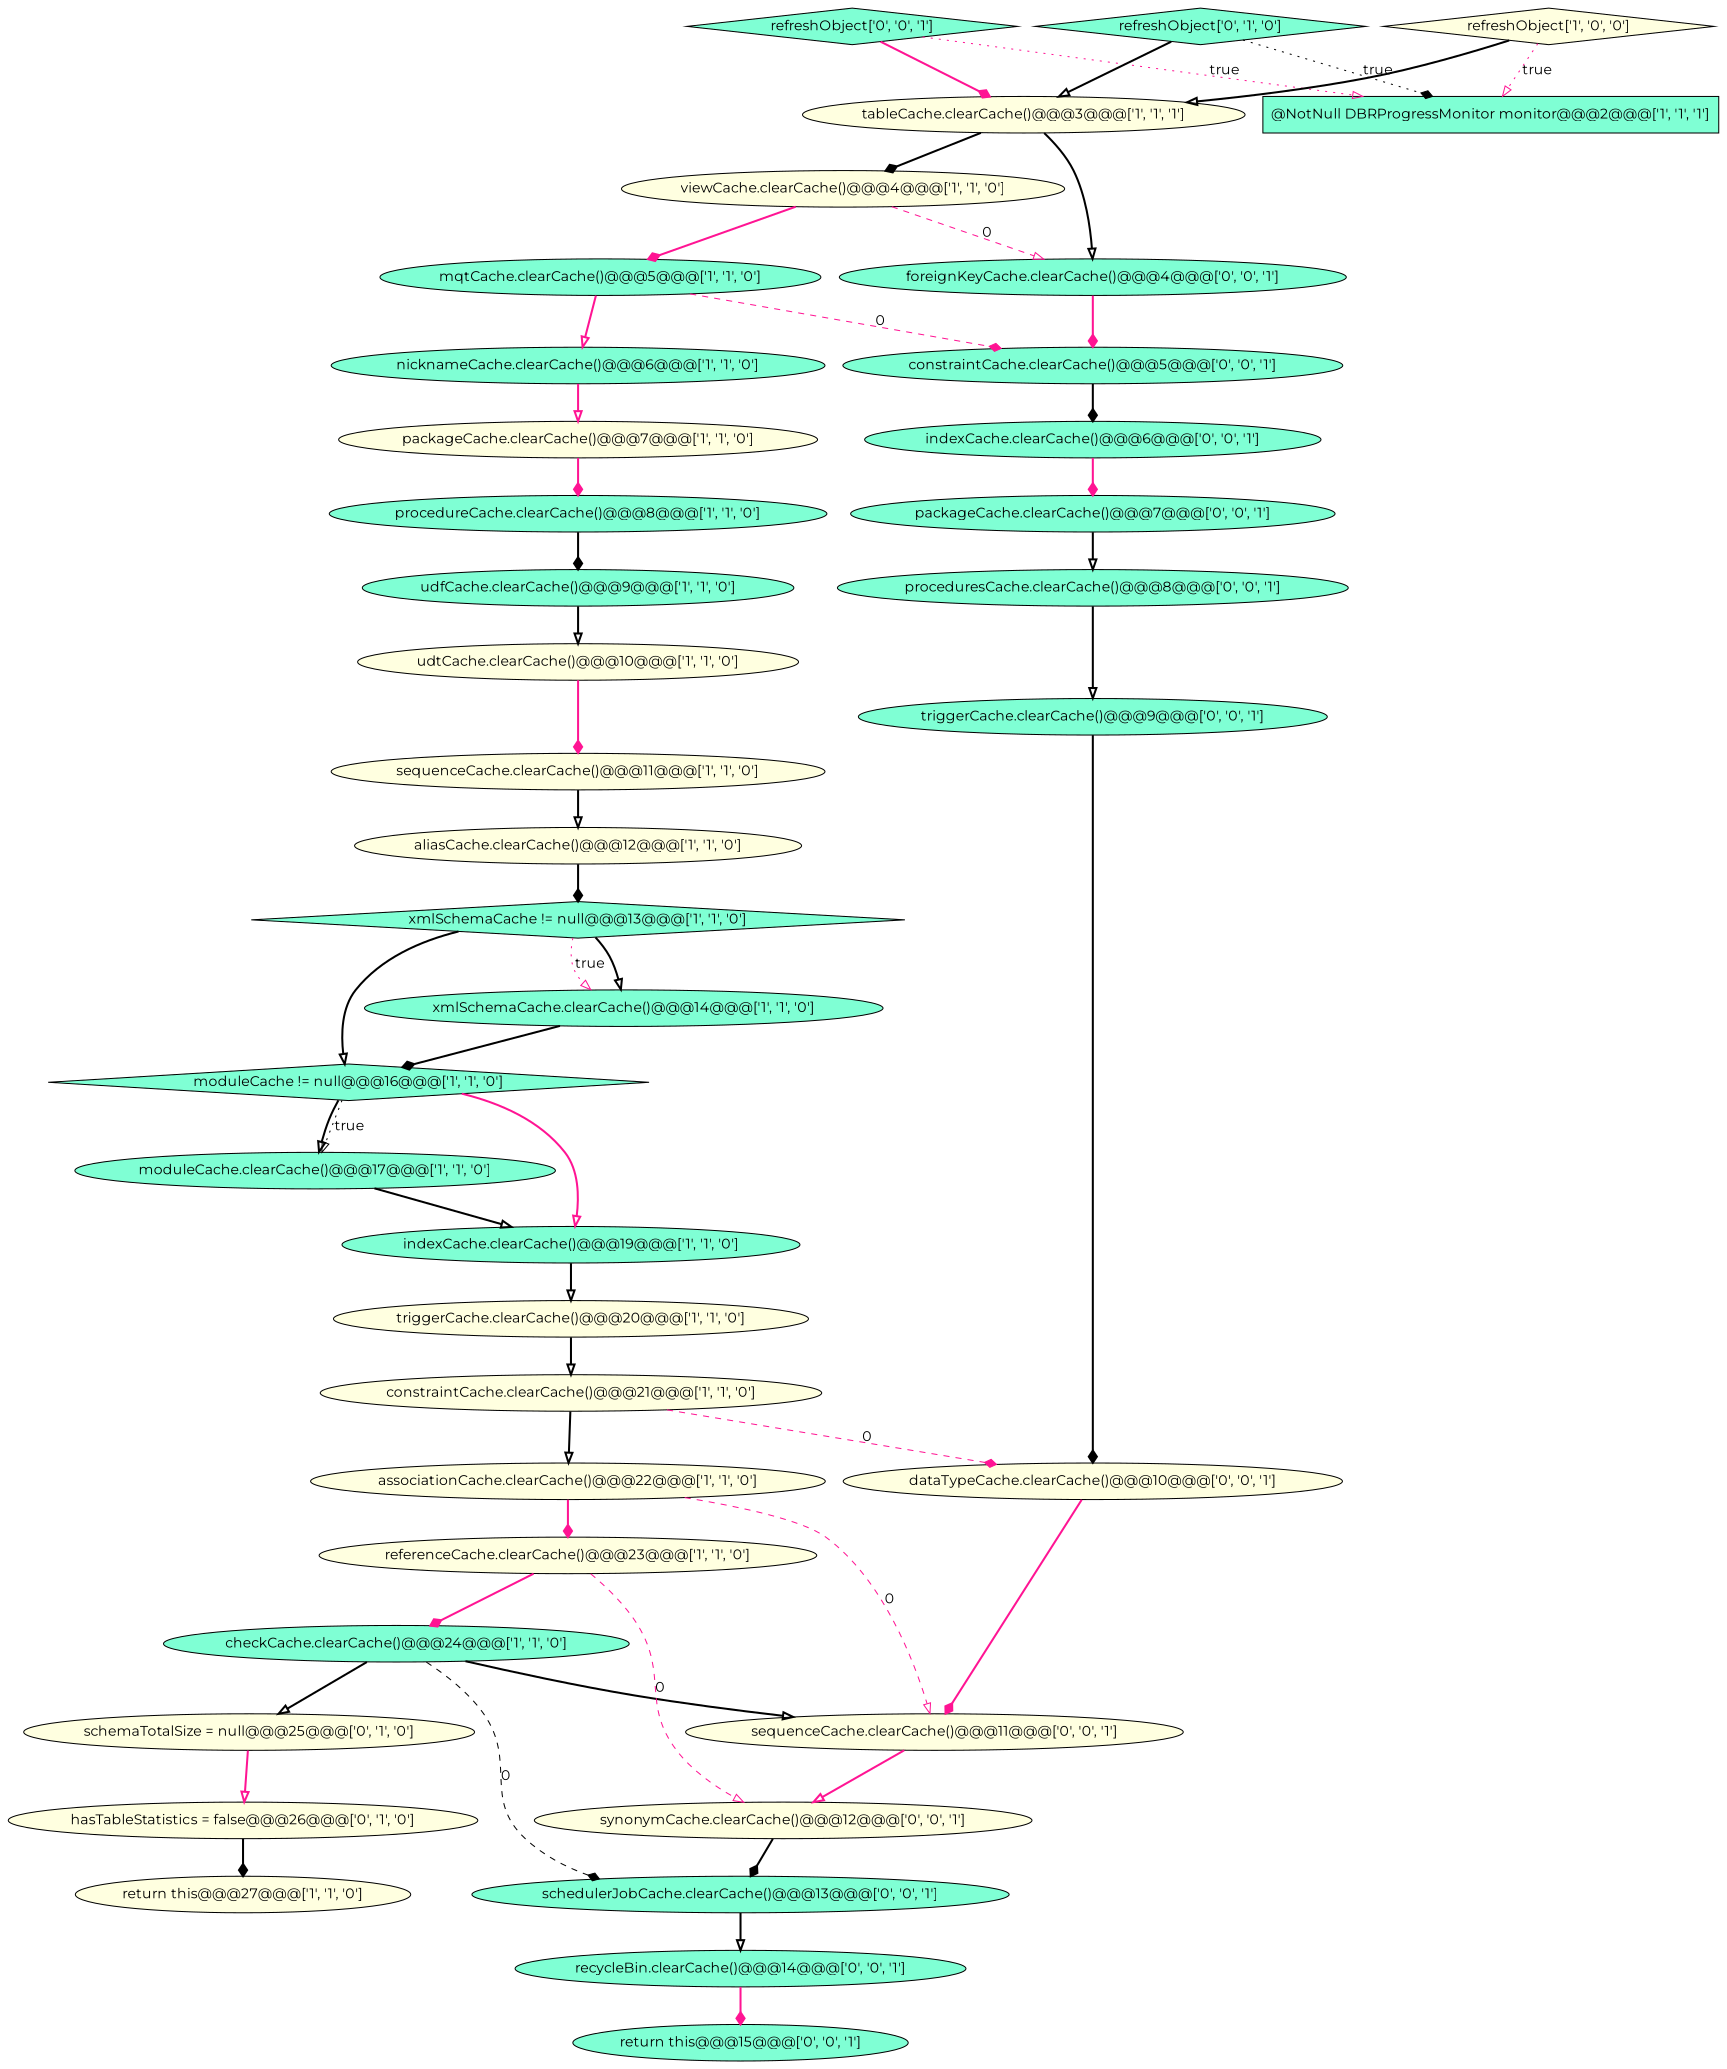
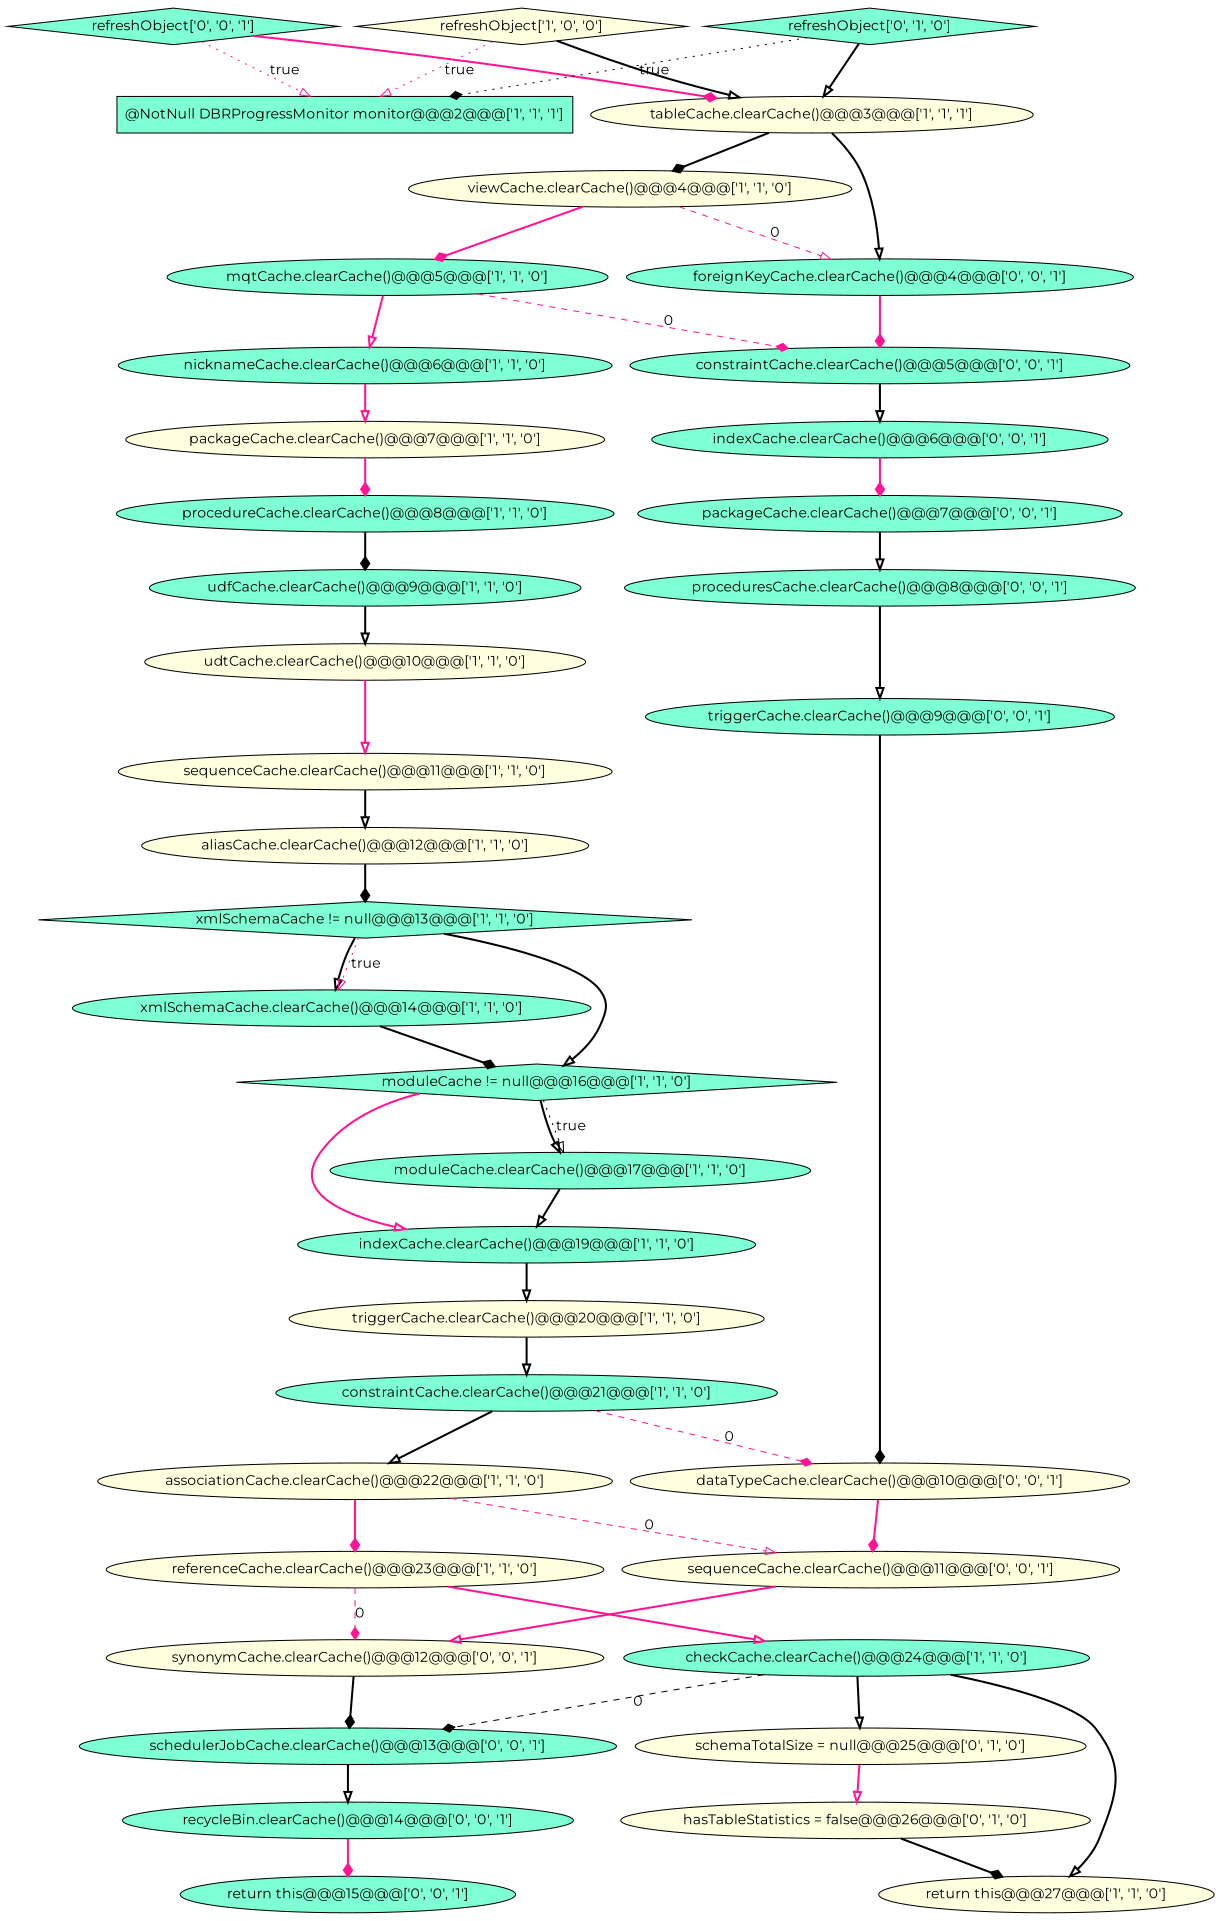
  digraph {
    fontname=Montserrat
    node [fillcolor=aquamarine fontname=Montserrat shape=ellipse style=filled]
    edge [arrowhead=onormal color=black fontname=Montserrat style=bold]
    n1 [label="checkCache.clearCache()@@@24@@@['1', '1', '0']"]
    n2 [label="schedulerJobCache.clearCache()@@@13@@@['0', '0', '1']"]
    n3 [fillcolor=lightyellow label="schemaTotalSize = null@@@25@@@['0', '1', '0']"]
    n4 [fillcolor=lightyellow label="return this@@@27@@@['1', '1', '0']"]
    n5 [label="recycleBin.clearCache()@@@14@@@['0', '0', '1']"]
    n6 [fillcolor=lightyellow label="hasTableStatistics = false@@@26@@@['0', '1', '0']"]
    n7 [fillcolor=lightyellow label="tableCache.clearCache()@@@3@@@['1', '1', '1']"]
    n8 [fillcolor=lightyellow label="viewCache.clearCache()@@@4@@@['1', '1', '0']"]
    n9 [label="foreignKeyCache.clearCache()@@@4@@@['0', '0', '1']"]
    n10 [label="mqtCache.clearCache()@@@5@@@['1', '1', '0']"]
    n11 [label="constraintCache.clearCache()@@@5@@@['0', '0', '1']"]
    n12 [label="moduleCache != null@@@16@@@['1', '1', '0']" shape=diamond]
    n13 [label="indexCache.clearCache()@@@19@@@['1', '1', '0']"]
    n14 [label="moduleCache.clearCache()@@@17@@@['1', '1', '0']"]
    n15 [fillcolor=lightyellow label="triggerCache.clearCache()@@@20@@@['1', '1', '0']"]
    n16 [label="packageCache.clearCache()@@@7@@@['0', '0', '1']"]
    n17 [label="proceduresCache.clearCache()@@@8@@@['0', '0', '1']"]
    n18 [label="triggerCache.clearCache()@@@9@@@['0', '0', '1']"]
    n19 [label="return this@@@15@@@['0', '0', '1']"]
    n20 [label="xmlSchemaCache.clearCache()@@@14@@@['1', '1', '0']"]
    n21 [fillcolor=lightyellow label="synonymCache.clearCache()@@@12@@@['0', '0', '1']"]
    n22 [label="indexCache.clearCache()@@@6@@@['0', '0', '1']"]
    n23 [label="refreshObject['0', '0', '1']" shape=diamond]
    n24 [label="@NotNull DBRProgressMonitor monitor@@@2@@@['1', '1', '1']" shape=box]
-   n25 [fillcolor=lightyellow label="constraintCache.clearCache()@@@21@@@['1', '1', '0']"]
+   n25 [label="constraintCache.clearCache()@@@21@@@['1', '1', '0']"]
    n26 [fillcolor=lightyellow label="associationCache.clearCache()@@@22@@@['1', '1', '0']"]
    n27 [fillcolor=lightyellow label="dataTypeCache.clearCache()@@@10@@@['0', '0', '1']"]
    n28 [label="refreshObject['0', '1', '0']" shape=diamond]
    n29 [fillcolor=lightyellow label="aliasCache.clearCache()@@@12@@@['1', '1', '0']"]
    n30 [label="xmlSchemaCache != null@@@13@@@['1', '1', '0']" shape=diamond]
    n31 [label="nicknameCache.clearCache()@@@6@@@['1', '1', '0']"]
    n32 [label="udfCache.clearCache()@@@9@@@['1', '1', '0']"]
    n33 [fillcolor=lightyellow label="udtCache.clearCache()@@@10@@@['1', '1', '0']"]
    n34 [fillcolor=lightyellow label="sequenceCache.clearCache()@@@11@@@['1', '1', '0']"]
    n35 [fillcolor=lightyellow label="packageCache.clearCache()@@@7@@@['1', '1', '0']"]
    n36 [label="procedureCache.clearCache()@@@8@@@['1', '1', '0']"]
    n37 [fillcolor=lightyellow label="sequenceCache.clearCache()@@@11@@@['0', '0', '1']"]
    n38 [fillcolor=lightyellow label="referenceCache.clearCache()@@@23@@@['1', '1', '0']"]
    n39 [fillcolor=lightyellow label="refreshObject['1', '0', '0']" shape=diamond]
    n1 -> n2 [arrowhead=diamond label=0 style=dashed]
    n1 -> n3
-   n1 -> n37
+   n1 -> n4
    n2 -> n5
    n3 -> n6 [color=deeppink]
    n5 -> n19 [arrowhead=diamond color=deeppink]
    n6 -> n4 [arrowhead=diamond]
    n7 -> n8 [arrowhead=diamond]
    n7 -> n9
    n8 -> n9 [color=deeppink label=0 style=dashed]
    n8 -> n10 [arrowhead=diamond color=deeppink]
    n9 -> n11 [arrowhead=diamond color=deeppink]
    n10 -> n11 [arrowhead=diamond color=deeppink label=0 style=dashed]
    n10 -> n31 [color=deeppink]
-   n11 -> n22 [arrowhead=diamond]
+   n11 -> n22
    n12 -> n13 [color=deeppink]
    n12 -> n14
    n12 -> n14 [label=true style=dotted]
    n13 -> n15
    n14 -> n13
    n15 -> n25
    n16 -> n17
    n17 -> n18
    n18 -> n27 [arrowhead=diamond]
    n20 -> n12 [arrowhead=diamond]
    n21 -> n2 [arrowhead=diamond]
    n22 -> n16 [arrowhead=diamond color=deeppink]
    n23 -> n7 [arrowhead=diamond color=deeppink]
    n23 -> n24 [color=deeppink label=true style=dotted]
    n25 -> n26
    n25 -> n27 [arrowhead=diamond color=deeppink label=0 style=dashed]
    n26 -> n37 [color=deeppink label=0 style=dashed]
    n26 -> n38 [arrowhead=diamond color=deeppink]
    n27 -> n37 [arrowhead=diamond color=deeppink]
    n28 -> n7
    n28 -> n24 [arrowhead=diamond label=true style=dotted]
    n29 -> n30 [arrowhead=diamond]
    n30 -> n12
    n30 -> n20
    n30 -> n20 [color=deeppink label=true style=dotted]
    n31 -> n35 [color=deeppink]
    n32 -> n33
-   n33 -> n34 [arrowhead=diamond color=deeppink]
+   n33 -> n34 [color=deeppink]
    n34 -> n29
    n35 -> n36 [arrowhead=diamond color=deeppink]
    n36 -> n32 [arrowhead=diamond]
    n37 -> n21 [color=deeppink]
-   n38 -> n1 [arrowhead=diamond color=deeppink]
-   n38 -> n21 [color=deeppink label=0 style=dashed]
+   n38 -> n1 [color=deeppink]
+   n38 -> n21 [arrowhead=diamond color=deeppink label=0 style=dashed]
    n39 -> n7
    n39 -> n24 [color=deeppink label=true style=dotted]
  }
